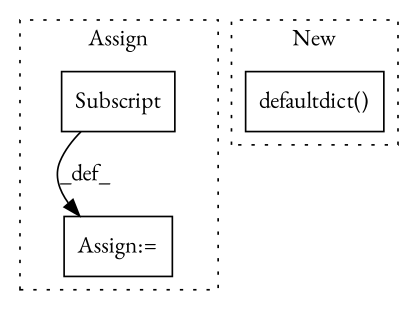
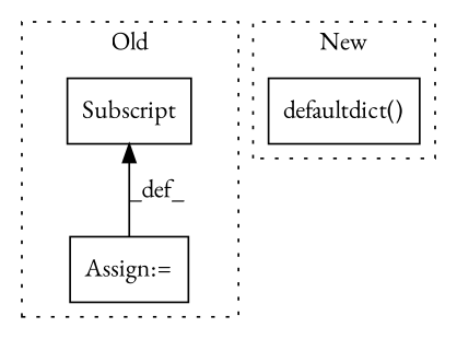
  digraph {
    fontname="EB Garamond"
    node [shape=box fontname="EB Garamond"]
    n1 [a=63 l="15,0" label=Subscript s="5503,0"]
    n2 [a=68 l=3 label="Assign:=" s=5518]
    n3 [a=75 l="24,1" label="defaultdict()" s="5481,5509"]
    subgraph cluster_1 {
-     label=Assign
+     label=Old
      style=dotted
      n1
      n2
    }
    subgraph cluster_2 {
      label=New
      style=dotted
      n3
    }
-   n1 -> n2 [label=_def_ fontname="EB Garamond"]
+   n2 -> n1 [label=_def_ fontname="EB Garamond"]
  }
